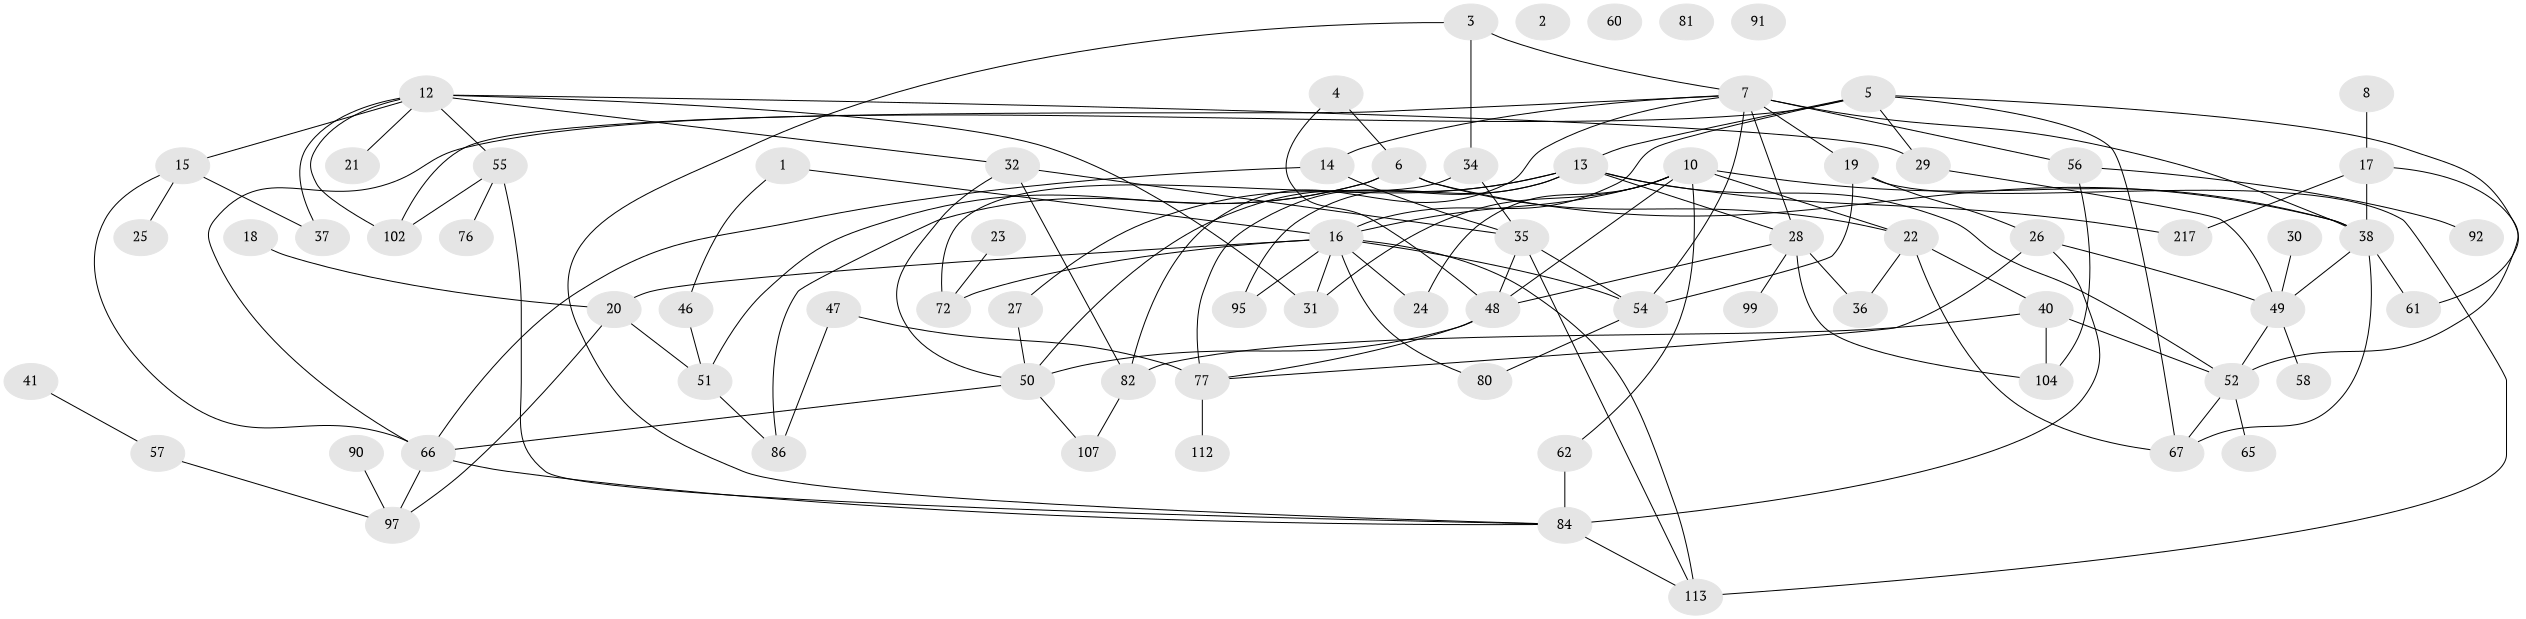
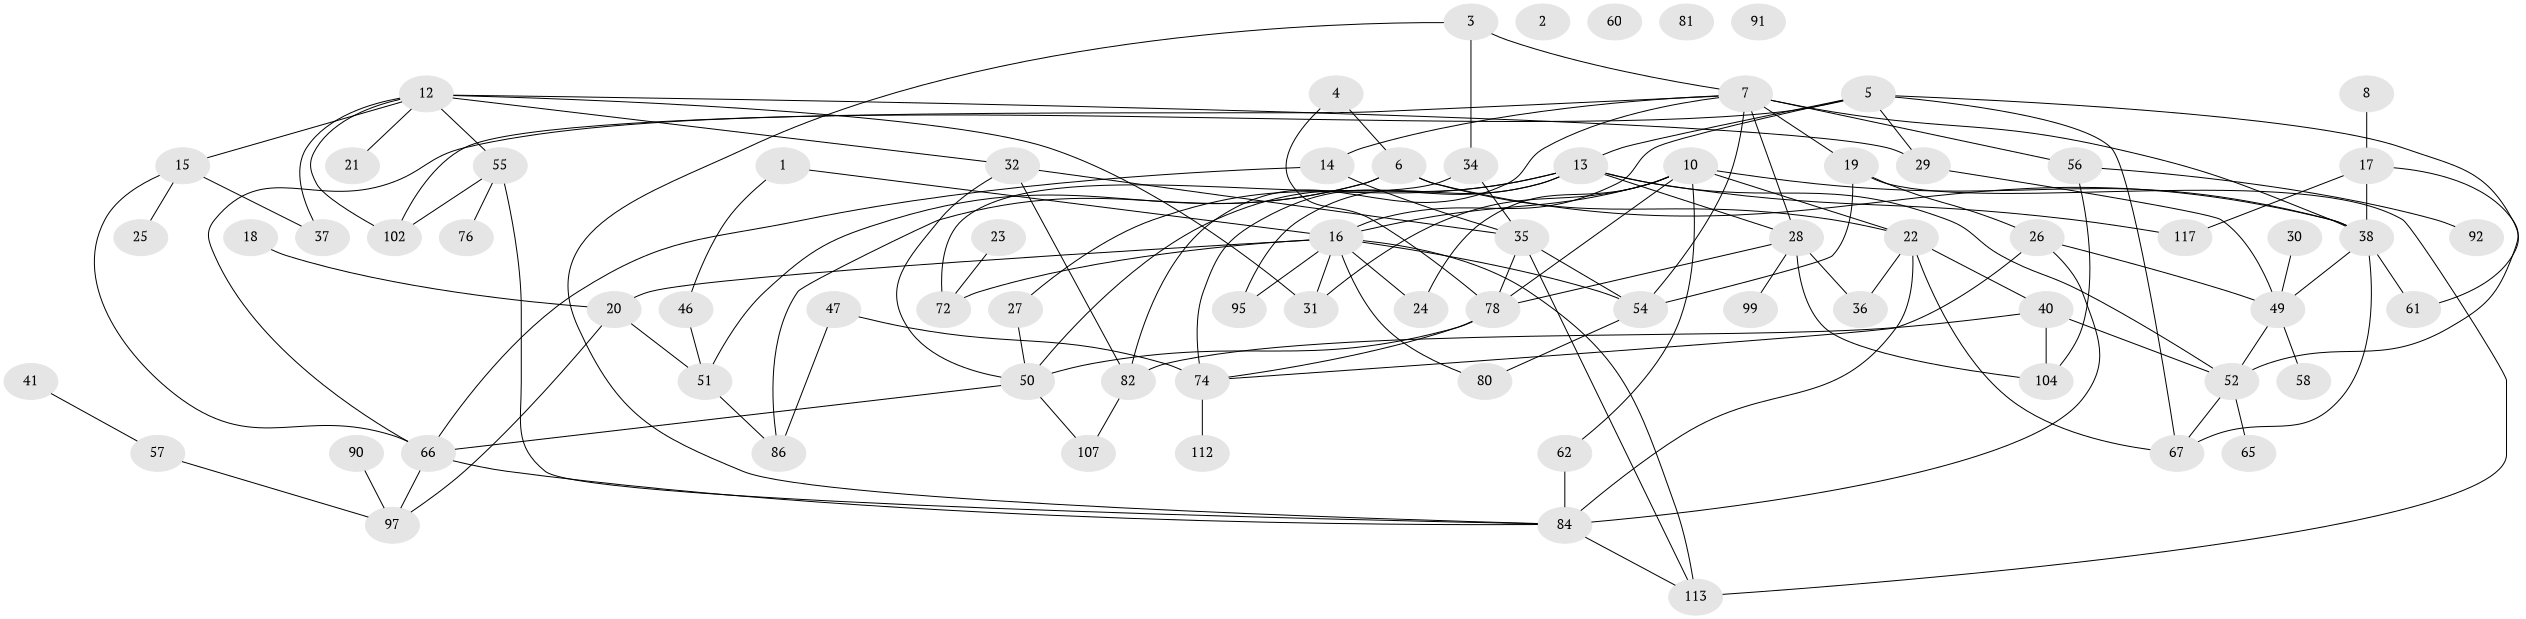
  graph {
    fontname="PT Serif"
    node [color=gray90 fontname="PT Serif" style=filled]
    edge [fontname="PT Serif"]
    1 [super="+85"]
    16 [super="+69"]
    46
    54 [super="+64"]
    24 [super="+42"]
    31 [super="+39"]
    95
    20 [super="+33"]
    72 [super="+109"]
    80
    113 [super="+116"]
    51
    2
    3 [super="+11"]
    7 [super="+63"]
    34
    84 [super="+114"]
    38 [super="+59"]
    14 [super="+101"]
    19 [super="+87"]
    28 [super="+115"]
    56
    82 [super="+111"]
    102
    35 [super="+53"]
    6 [super="+68"]
    22
    86
    4
-   48 [super="+94"]
+   48 [super="+94" label=78]
    50 [super="+105"]
-   74 [super="+83" label=77]
+   74 [super="+83"]
    5 [super="+9"]
    13 [super="+106"]
    29
    61
    66 [super="+73"]
    67
    27
    52 [super="+78"]
-   117 [label=217]
+   117
    49 [super="+110"]
    97
    36 [super="+88"]
    40 [super="+44"]
    26 [super="+98"]
    99
    104
    92
    107
    17 [super="+70"]
    8
    10 [super="+45"]
    62 [super="+93"]
    15 [super="+108"]
    n56 [label=37]
    25 [super="+75"]
    12 [super="+79"]
    21
    32 [super="+37"]
    55 [super="+96"]
    76
    65 [super="+71"]
    112
    18 [super="+43"]
    23
    58
    30
    41 [super="+103"]
    57 [super="+100"]
    47
    60
    81
    90
    91
    1 -- 16
    1 -- 46
    16 -- 54
    16 -- 24
    16 -- 31
    16 -- 95
    16 -- 20
    16 -- 72
    16 -- 80
    16 -- 113
    46 -- 51
    54 -- 80
    20 -- 51
    20 -- 97
    51 -- 86
    3 -- 7
    3 -- 34
    3 -- 84
    7 -- 54
    7 -- 38
    7 -- 14
    7 -- 19
    7 -- 28
    7 -- 56
    7 -- 82
    7 -- 102
    34 -- 72
    34 -- 35
    84 -- 113
    38 -- 61
    38 -- 67
    38 -- 49
    14 -- 35
    14 -- 66
    19 -- 54
    19 -- 113
    19 -- 26
    28 -- 48
    28 -- 36
    28 -- 99
    28 -- 104
    56 -- 104
    56 -- 92
    82 -- 107
    35 -- 54
    35 -- 113
    35 -- 48
    6 -- 51
    6 -- 38
    6 -- 22
    6 -- 86
+   22 -- 84
    22 -- 67
    22 -- 36
    22 -- 40
    4 -- 6
    4 -- 48
    48 -- 50
    48 -- 74
    50 -- 66
    50 -- 107
    74 -- 112
    5 -- 16
    5 -- 13
    5 -- 29
    5 -- 61
    5 -- 66
    5 -- 67
    13 -- 95
    13 -- 28
    13 -- 50
    13 -- 74
    13 -- 27
    13 -- 52
    13 -- 117
    29 -- 49
    66 -- 84
    66 -- 97
    27 -- 50
    52 -- 67
    52 -- 65
    49 -- 52
    49 -- 58
    40 -- 82
    40 -- 52
    40 -- 104
    26 -- 84
    26 -- 74
    26 -- 49
    17 -- 38
    17 -- 52
    17 -- 117
    8 -- 17
    10 -- 16
    10 -- 24
    10 -- 31
    10 -- 38
    10 -- 22
    10 -- 48
    10 -- 62
    62 -- 84
    15 -- 66
    15 -- n56
    15 -- 25
    12 -- 31
    12 -- 102
    12 -- 29
    12 -- 15
    12 -- n56
    12 -- 21
    12 -- 32
    12 -- 55
    32 -- 82
    32 -- 35
    32 -- 50
    55 -- 84
    55 -- 102
    55 -- 76
    18 -- 20
    23 -- 72
    30 -- 49
    41 -- 57
    57 -- 97
    47 -- 86
    47 -- 74
    90 -- 97
  }
